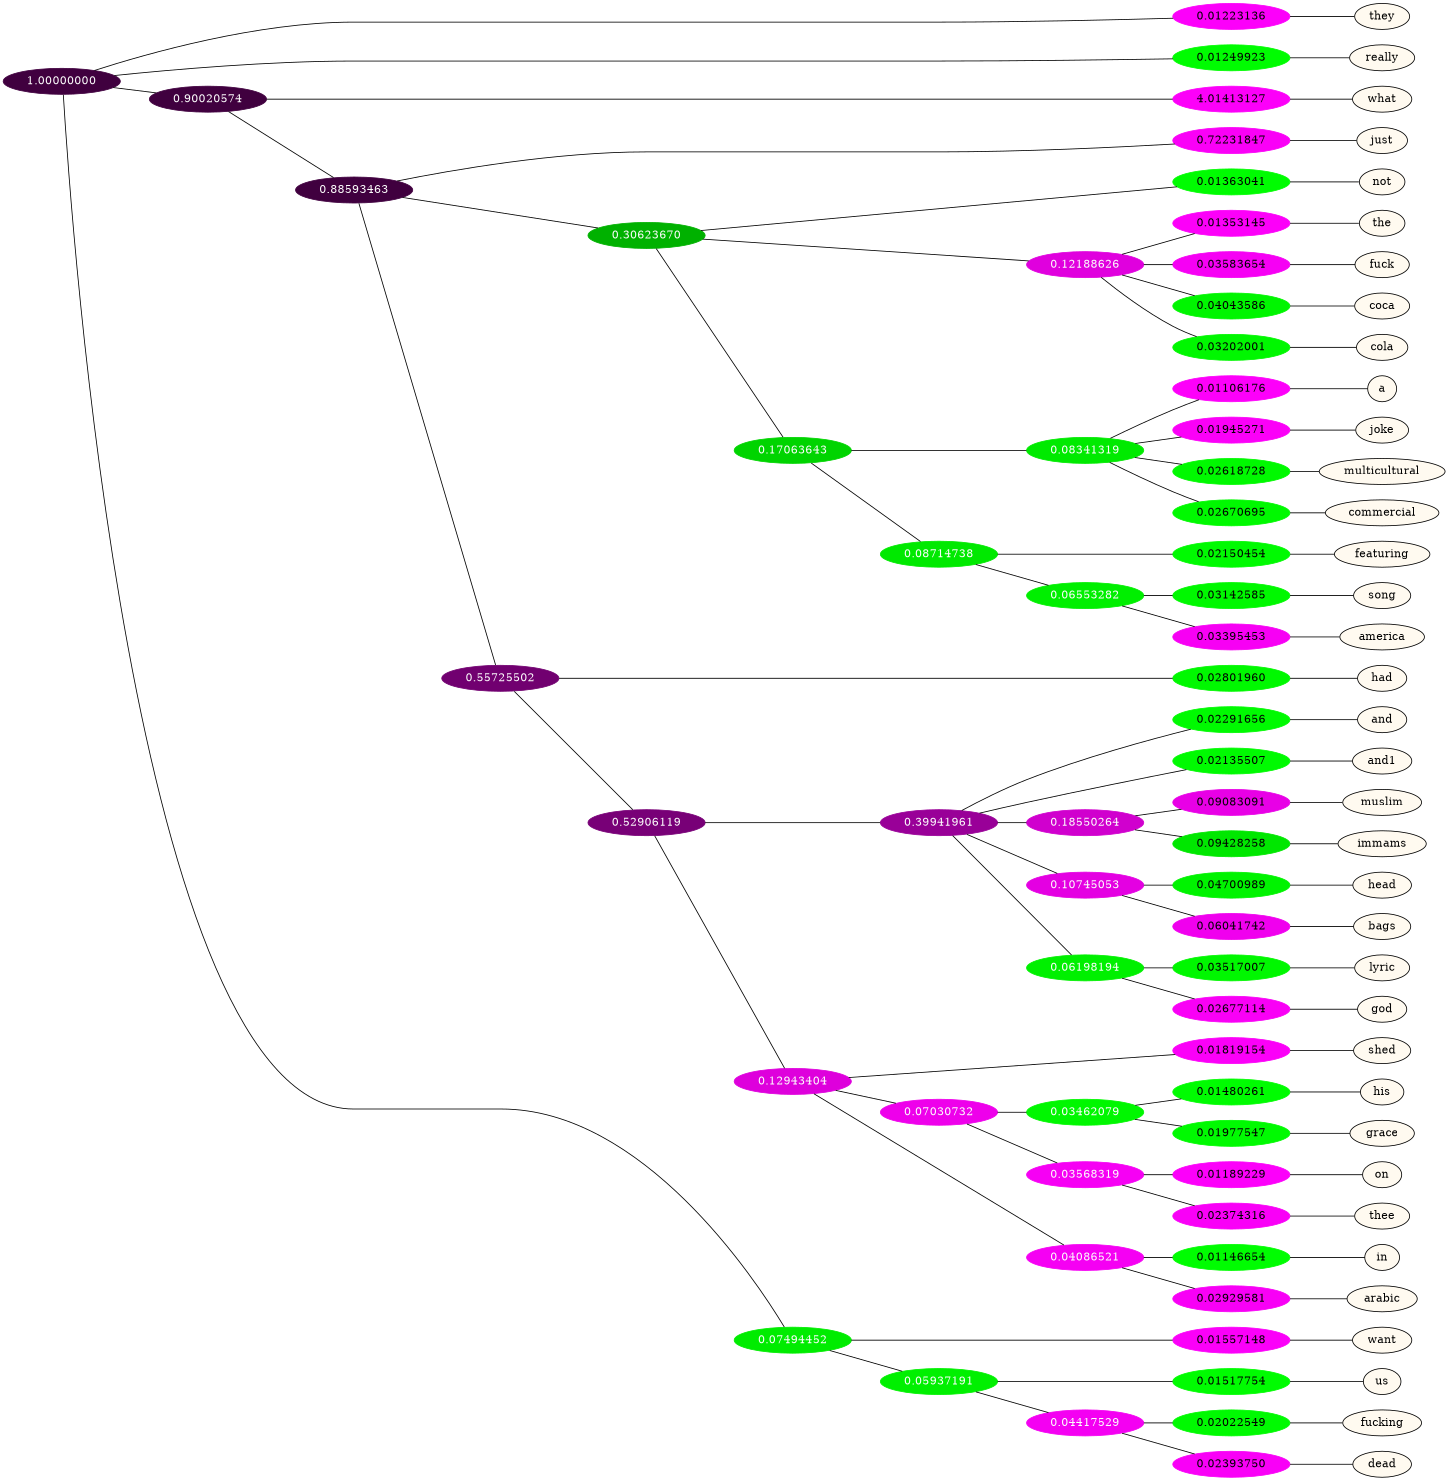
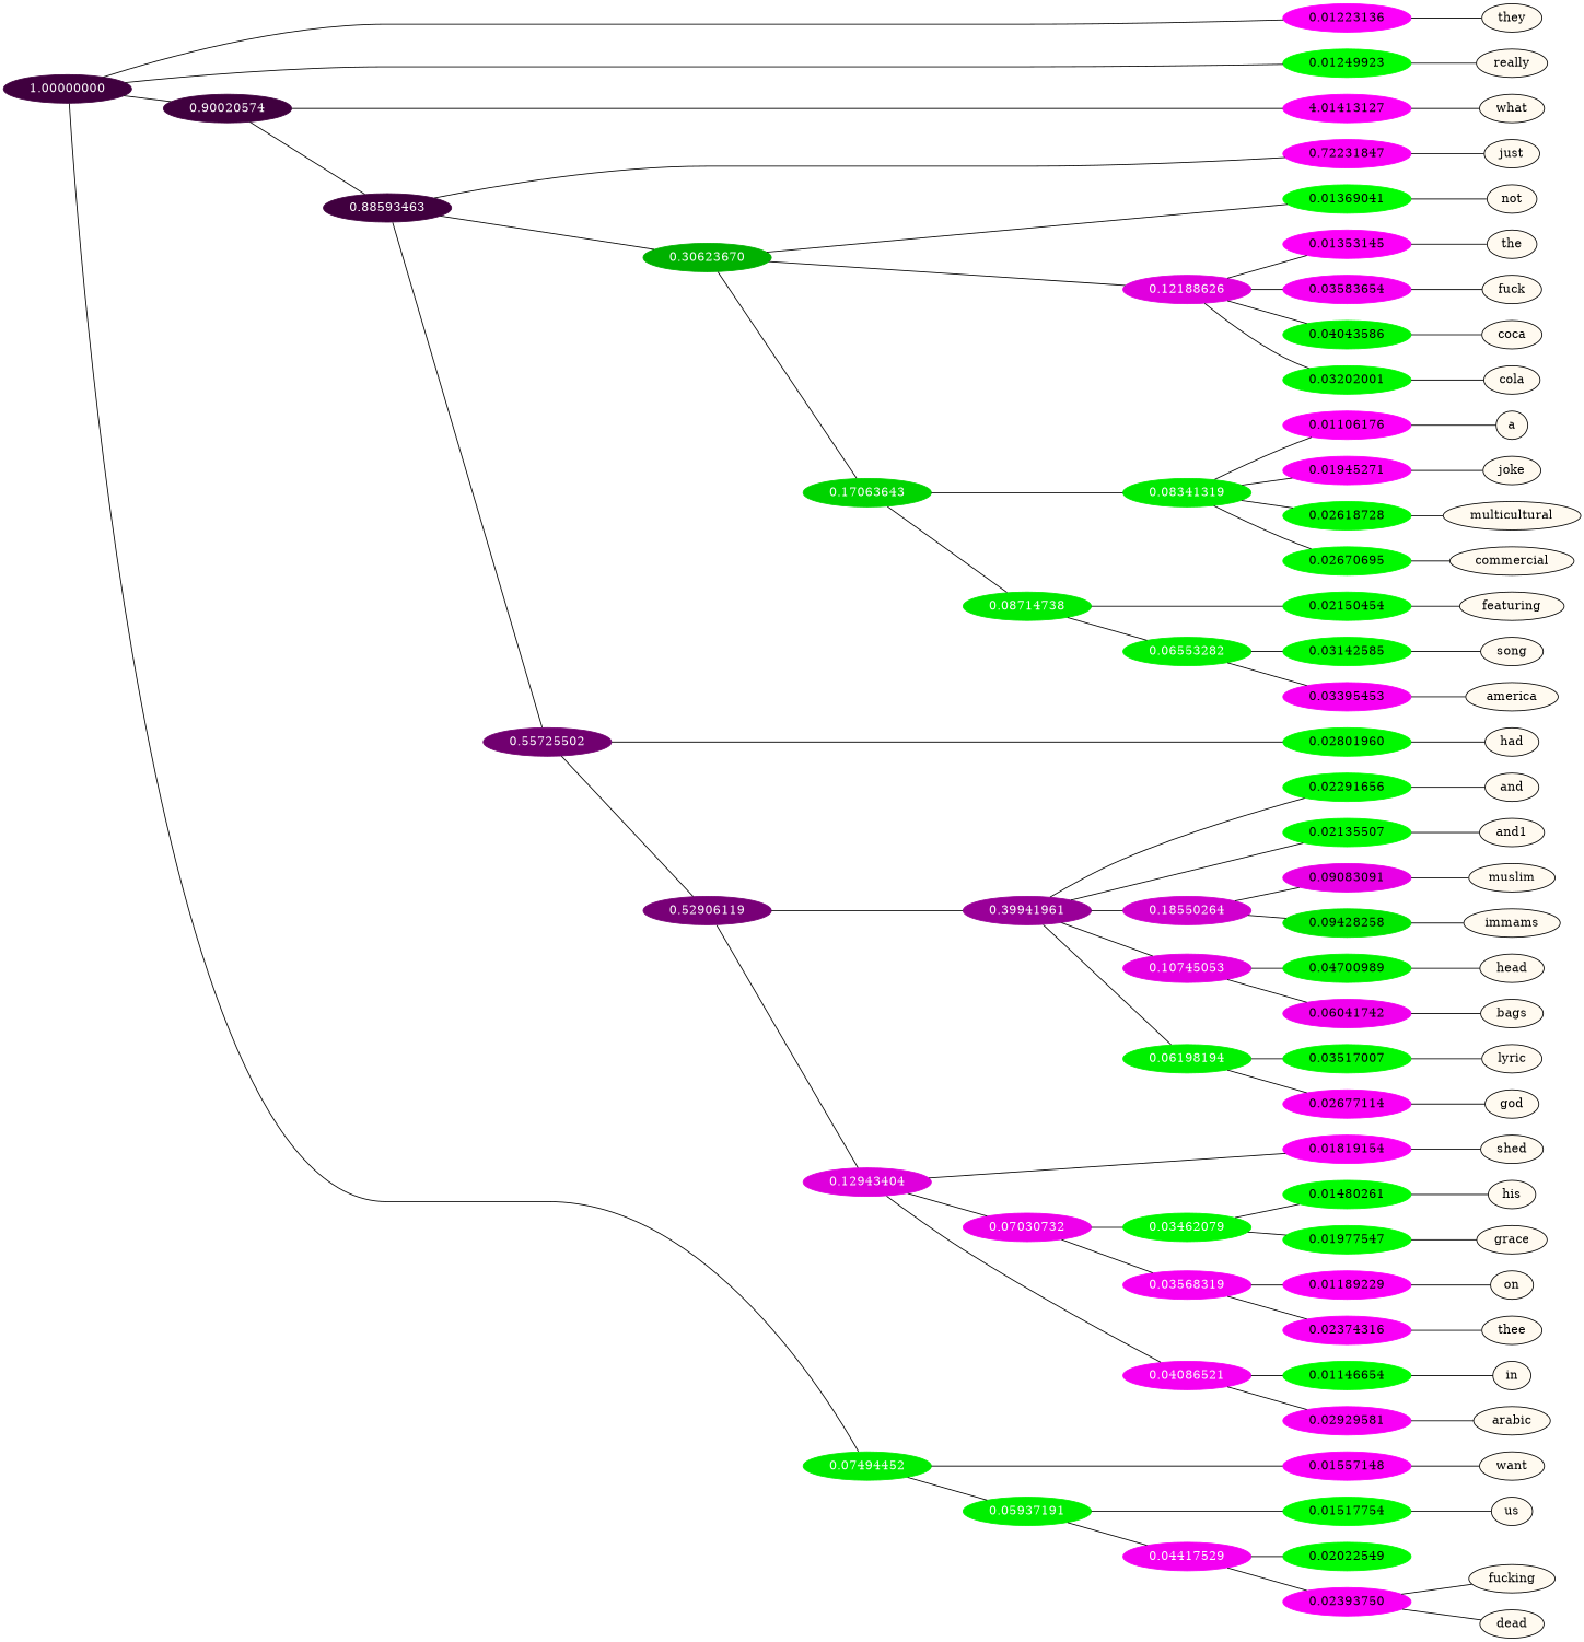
  graph {
    rankdir=LR
    node [color=black format=png nodesep=0.001 ordering=out overlap_scaling=0.01 ranksep=0.001 style=filled]
    n1 [fillcolor=floralwhite height=0.15 label=what style="filled,solid" width=0.15]
    n2 [fillcolor=floralwhite height=0.15 label=the style="filled,solid" width=0.15]
    n3 [fillcolor=floralwhite height=0.15 label=fuck style="filled,solid" width=0.15]
    n4 [fillcolor=floralwhite height=0.15 label=coca style="filled,solid" width=0.15]
    n5 [fillcolor=floralwhite height=0.15 label=cola style="filled,solid" width=0.15]
    n6 [fillcolor=floralwhite height=0.15 label=not style="filled,solid" width=0.15]
    n7 [fillcolor=floralwhite height=0.15 label=a style="filled,solid" width=0.15]
    n8 [fillcolor=floralwhite height=0.15 label=joke style="filled,solid" width=0.15]
    n9 [fillcolor=floralwhite height=0.15 label=multicultural style="filled,solid" width=0.15]
    n10 [fillcolor=floralwhite height=0.15 label=commercial style="filled,solid" width=0.15]
    n11 [fillcolor=floralwhite height=0.15 label=featuring style="filled,solid" width=0.15]
    n12 [fillcolor=floralwhite height=0.15 label=song style="filled,solid" width=0.15]
    n13 [fillcolor=floralwhite height=0.15 label=america style="filled,solid" width=0.15]
    n14 [fillcolor=floralwhite height=0.15 label=just style="filled,solid" width=0.15]
    n15 [fillcolor=floralwhite height=0.15 label=had style="filled,solid" width=0.15]
    n16 [fillcolor=floralwhite height=0.15 label=muslim style="filled,solid" width=0.15]
    n17 [fillcolor=floralwhite height=0.15 label=immams style="filled,solid" width=0.15]
    n18 [fillcolor=floralwhite height=0.15 label=and style="filled,solid" width=0.15]
    n19 [fillcolor=floralwhite height=0.15 label=head style="filled,solid" width=0.15]
    n20 [fillcolor=floralwhite height=0.15 label=bags style="filled,solid" width=0.15]
    n21 [fillcolor=floralwhite height=0.15 label=and1 style="filled,solid" width=0.15]
    n22 [fillcolor=floralwhite height=0.15 label=lyric style="filled,solid" width=0.15]
    n23 [fillcolor=floralwhite height=0.15 label=god style="filled,solid" width=0.15]
    n24 [fillcolor=floralwhite height=0.15 label=shed style="filled,solid" width=0.15]
    n25 [fillcolor=floralwhite height=0.15 label=his style="filled,solid" width=0.15]
    n26 [fillcolor=floralwhite height=0.15 label=grace style="filled,solid" width=0.15]
    n27 [fillcolor=floralwhite height=0.15 label=on style="filled,solid" width=0.15]
    n28 [fillcolor=floralwhite height=0.15 label=thee style="filled,solid" width=0.15]
    n29 [fillcolor=floralwhite height=0.15 label=in style="filled,solid" width=0.15]
    n30 [fillcolor=floralwhite height=0.15 label=arabic style="filled,solid" width=0.15]
    n31 [fillcolor=floralwhite height=0.15 label=they style="filled,solid" width=0.15]
    n32 [fillcolor=floralwhite height=0.15 label=really style="filled,solid" width=0.15]
    n33 [fillcolor=floralwhite height=0.15 label=want style="filled,solid" width=0.15]
    n34 [fillcolor=floralwhite height=0.15 label=us style="filled,solid" width=0.15]
    n35 [fillcolor=floralwhite height=0.15 label=fucking style="filled,solid" width=0.15]
    n36 [fillcolor=floralwhite height=0.15 label=dead style="filled,solid" width=0.15]
    n37 [color="0.835 1.000 0.986" fontcolor=black height=0.15 label=4.01413127 width=0.15]
    n38 [color="0.835 1.000 0.986" fontcolor=black height=0.15 label=0.01353145 width=0.15]
    n39 [color="0.835 1.000 0.964" fontcolor=black height=0.15 label=0.03583654 width=0.15]
    n40 [color="0.334 1.000 0.960" fontcolor=black height=0.15 label=0.04043586 width=0.15]
    n41 [color="0.334 1.000 0.968" fontcolor=black height=0.15 label=0.03202001 width=0.15]
-   n42 [color="0.334 1.000 0.986" fontcolor=black height=0.15 label=0.01363041 width=0.15]
+   n42 [color="0.334 1.000 0.986" fontcolor=black height=0.15 label=0.01369041 width=0.15]
    n43 [color="0.835 1.000 0.989" fontcolor=black height=0.15 label=0.01106176 width=0.15]
    n44 [color="0.835 1.000 0.981" fontcolor=black height=0.15 label=0.01945271 width=0.15]
    n45 [color="0.334 1.000 0.974" fontcolor=black height=0.15 label=0.02618728 width=0.15]
    n46 [color="0.334 1.000 0.973" fontcolor=black height=0.15 label=0.02670695 width=0.15]
    n47 [color="0.334 1.000 0.978" fontcolor=black height=0.15 label=0.02150454 width=0.15]
    n48 [color="0.334 1.000 0.969" fontcolor=black height=0.15 label=0.03142585 width=0.15]
    n49 [color="0.835 1.000 0.966" fontcolor=black height=0.15 label=0.03395453 width=0.15]
    n50 [color="0.835 1.000 0.978" fontcolor=black height=0.15 label=0.72231847 width=0.15]
    n51 [color="0.334 1.000 0.972" fontcolor=black height=0.15 label=0.02801960 width=0.15]
    n52 [color="0.835 1.000 0.909" fontcolor=black height=0.15 label=0.09083091 width=0.15]
    n53 [color="0.334 1.000 0.906" fontcolor=black height=0.15 label=0.09428258 width=0.15]
    n54 [color="0.334 1.000 0.977" fontcolor=black height=0.15 label=0.02291656 width=0.15]
    n55 [color="0.334 1.000 0.953" fontcolor=black height=0.15 label=0.04700989 width=0.15]
    n56 [color="0.835 1.000 0.940" fontcolor=black height=0.15 label=0.06041742 width=0.15]
    n57 [color="0.334 1.000 0.979" fontcolor=black height=0.15 label=0.02135507 width=0.15]
    n58 [color="0.334 1.000 0.965" fontcolor=black height=0.15 label=0.03517007 width=0.15]
    n59 [color="0.835 1.000 0.973" fontcolor=black height=0.15 label=0.02677114 width=0.15]
    n60 [color="0.835 1.000 0.982" fontcolor=black height=0.15 label=0.01819154 width=0.15]
    n61 [color="0.334 1.000 0.985" fontcolor=black height=0.15 label=0.01480261 width=0.15]
    n62 [color="0.334 1.000 0.980" fontcolor=black height=0.15 label=0.01977547 width=0.15]
    n63 [color="0.835 1.000 0.988" fontcolor=black height=0.15 label=0.01189229 width=0.15]
    n64 [color="0.835 1.000 0.976" fontcolor=black height=0.15 label=0.02374316 width=0.15]
    n65 [color="0.334 1.000 0.989" fontcolor=black height=0.15 label=0.01146654 width=0.15]
    n66 [color="0.835 1.000 0.971" fontcolor=black height=0.15 label=0.02929581 width=0.15]
    n67 [color="0.835 1.000 0.988" fontcolor=black height=0.15 label=0.01223136 width=0.15]
    n68 [color="0.334 1.000 0.988" fontcolor=black height=0.15 label=0.01249923 width=0.15]
    n69 [color="0.835 1.000 0.984" fontcolor=black height=0.15 label=0.01557148 width=0.15]
    n70 [color="0.334 1.000 0.985" fontcolor=black height=0.15 label=0.01517754 width=0.15]
    n71 [color="0.334 1.000 0.980" fontcolor=black height=0.15 label=0.02022549 width=0.15]
    n72 [color="0.835 1.000 0.976" fontcolor=black height=0.15 label=0.02393750 width=0.15]
    n73 [color="0.835 1.000 0.250" fontcolor=grey99 height=0.15 label=1.00000000 width=0.15]
    n74 [color="0.835 1.000 0.250" fontcolor=grey99 height=0.15 label=0.90020574 width=0.15]
    n75 [color="0.334 1.000 0.925" fontcolor=grey99 height=0.15 label=0.07494452 width=0.15]
    n76 [color="0.835 1.000 0.250" fontcolor=grey99 height=0.15 label=0.88593463 width=0.15]
    n77 [color="0.334 1.000 0.941" fontcolor=grey99 height=0.15 label=0.05937191 width=0.15]
    n78 [color="0.334 1.000 0.694" fontcolor=grey99 height=0.15 label=0.30623670 width=0.15]
    n79 [color="0.835 1.000 0.443" fontcolor=grey99 height=0.15 label=0.55725502 width=0.15]
    n80 [color="0.835 1.000 0.956" fontcolor=grey99 height=0.15 label=0.04417529 width=0.15]
    n81 [color="0.835 1.000 0.878" fontcolor=grey99 height=0.15 label=0.12188626 width=0.15]
    n82 [color="0.334 1.000 0.829" fontcolor=grey99 height=0.15 label=0.17063643 width=0.15]
    n83 [color="0.835 1.000 0.471" fontcolor=grey99 height=0.15 label=0.52906119 width=0.15]
    n84 [color="0.334 1.000 0.917" fontcolor=grey99 height=0.15 label=0.08341319 width=0.15]
    n85 [color="0.334 1.000 0.913" fontcolor=grey99 height=0.15 label=0.08714738 width=0.15]
    n86 [color="0.835 1.000 0.601" fontcolor=grey99 height=0.15 label=0.39941961 width=0.15]
    n87 [color="0.835 1.000 0.871" fontcolor=grey99 height=0.15 label=0.12943404 width=0.15]
    n88 [color="0.334 1.000 0.934" fontcolor=grey99 height=0.15 label=0.06553282 width=0.15]
    n89 [color="0.835 1.000 0.814" fontcolor=grey99 height=0.15 label=0.18550264 width=0.15]
    n90 [color="0.835 1.000 0.893" fontcolor=grey99 height=0.15 label=0.10745053 width=0.15]
    n91 [color="0.334 1.000 0.938" fontcolor=grey99 height=0.15 label=0.06198194 width=0.15]
    n92 [color="0.835 1.000 0.930" fontcolor=grey99 height=0.15 label=0.07030732 width=0.15]
    n93 [color="0.835 1.000 0.959" fontcolor=grey99 height=0.15 label=0.04086521 width=0.15]
    n94 [color="0.334 1.000 0.965" fontcolor=grey99 height=0.15 label=0.03462079 width=0.15]
    n95 [color="0.835 1.000 0.964" fontcolor=grey99 height=0.15 label=0.03568319 width=0.15]
    subgraph sub_1 {
      rank=same
      n1
      n2
      n3
      n4
      n5
      n6
      n7
      n8
      n9
      n10
      n11
      n12
      n13
      n14
      n15
      n16
      n17
      n18
      n19
      n20
      n21
      n22
      n23
      n24
      n25
      n26
      n27
      n28
      n29
      n30
      n31
      n32
      n33
      n34
      n35
      n36
    }
    subgraph sub_2 {
      rank=same
      n37
      n38
      n39
      n40
      n41
      n42
      n43
      n44
      n45
      n46
      n47
      n48
      n49
      n50
      n51
      n52
      n53
      n54
      n55
      n56
      n57
      n58
      n59
      n60
      n61
      n62
      n63
      n64
      n65
      n66
      n67
      n68
      n69
      n70
      n71
      n72
    }
    n37 -- n1
    n38 -- n2
    n39 -- n3
    n40 -- n4
    n41 -- n5
    n42 -- n6
    n43 -- n7
    n44 -- n8
    n45 -- n9
    n46 -- n10
    n47 -- n11
    n48 -- n12
    n49 -- n13
    n50 -- n14
    n51 -- n15
    n52 -- n16
    n53 -- n17
    n54 -- n18
    n55 -- n19
    n56 -- n20
    n57 -- n21
    n58 -- n22
    n59 -- n23
    n60 -- n24
    n61 -- n25
    n62 -- n26
    n63 -- n27
    n64 -- n28
    n65 -- n29
    n66 -- n30
    n67 -- n31
    n68 -- n32
    n69 -- n33
    n70 -- n34
-   n71 -- n35
+   n72 -- n35
    n72 -- n36
    n73 -- n67
    n73 -- n68
    n73 -- n74
    n73 -- n75
    n74 -- n37
    n74 -- n76
    n75 -- n69
    n75 -- n77
    n76 -- n50
    n76 -- n78
    n76 -- n79
    n77 -- n70
    n77 -- n80
    n78 -- n42
    n78 -- n81
    n78 -- n82
    n79 -- n51
    n79 -- n83
    n80 -- n71
    n80 -- n72
    n81 -- n38
    n81 -- n39
    n81 -- n40
    n81 -- n41
    n82 -- n84
    n82 -- n85
    n83 -- n86
    n83 -- n87
    n84 -- n43
    n84 -- n44
    n84 -- n45
    n84 -- n46
    n85 -- n47
    n85 -- n88
    n86 -- n54
    n86 -- n57
    n86 -- n89
    n86 -- n90
    n86 -- n91
    n87 -- n60
    n87 -- n92
    n87 -- n93
    n88 -- n48
    n88 -- n49
    n89 -- n52
    n89 -- n53
    n90 -- n55
    n90 -- n56
    n91 -- n58
    n91 -- n59
    n92 -- n94
    n92 -- n95
    n93 -- n65
    n93 -- n66
    n94 -- n61
    n94 -- n62
    n95 -- n63
    n95 -- n64
  }
